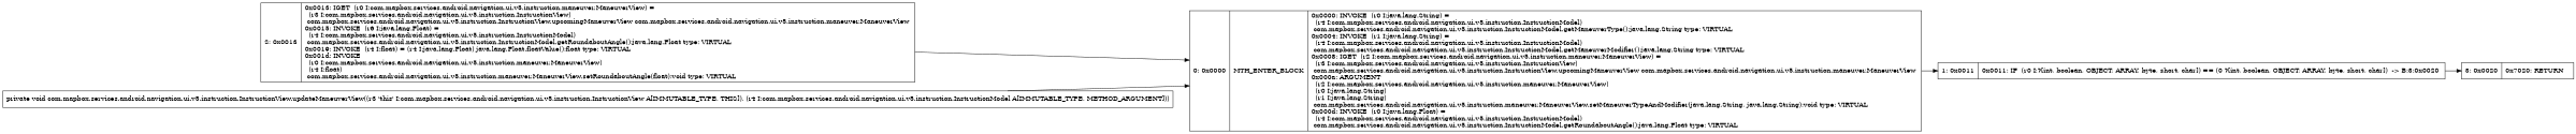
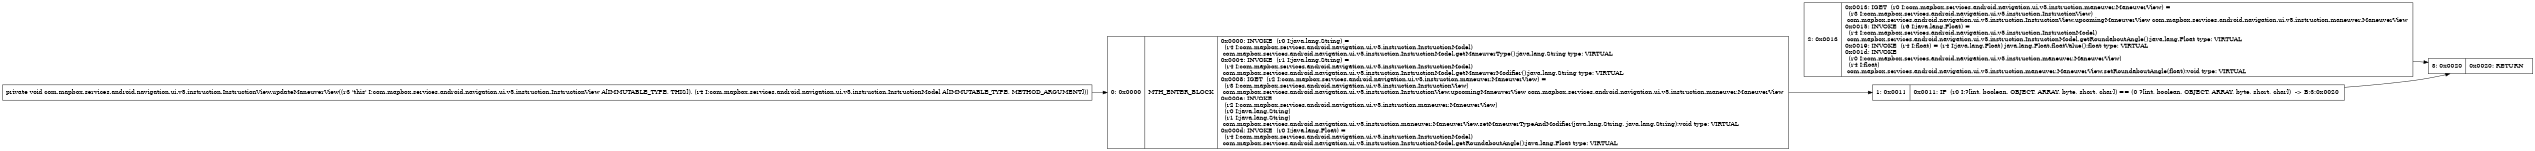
  digraph {
    rankdir=LR
    node [shape=record]
-   n1 [label="{0\:\ 0x0000|MTH_ENTER_BLOCK\l|0x0000: INVOKE  (r0 I:java.lang.String) = \l  (r4 I:com.mapbox.services.android.navigation.ui.v5.instruction.InstructionModel)\l com.mapbox.services.android.navigation.ui.v5.instruction.InstructionModel.getManeuverType():java.lang.String type: VIRTUAL \l0x0004: INVOKE  (r1 I:java.lang.String) = \l  (r4 I:com.mapbox.services.android.navigation.ui.v5.instruction.InstructionModel)\l com.mapbox.services.android.navigation.ui.v5.instruction.InstructionModel.getManeuverModifier():java.lang.String type: VIRTUAL \l0x0008: IGET  (r2 I:com.mapbox.services.android.navigation.ui.v5.instruction.maneuver.ManeuverView) = \l  (r3 I:com.mapbox.services.android.navigation.ui.v5.instruction.InstructionView)\l com.mapbox.services.android.navigation.ui.v5.instruction.InstructionView.upcomingManeuverView com.mapbox.services.android.navigation.ui.v5.instruction.maneuver.ManeuverView \l0x000a: ARGUMENT  \l  (r2 I:com.mapbox.services.android.navigation.ui.v5.instruction.maneuver.ManeuverView)\l  (r0 I:java.lang.String)\l  (r1 I:java.lang.String)\l com.mapbox.services.android.navigation.ui.v5.instruction.maneuver.ManeuverView.setManeuverTypeAndModifier(java.lang.String, java.lang.String):void type: VIRTUAL \l0x000d: INVOKE  (r0 I:java.lang.Float) = \l  (r4 I:com.mapbox.services.android.navigation.ui.v5.instruction.InstructionModel)\l com.mapbox.services.android.navigation.ui.v5.instruction.InstructionModel.getRoundaboutAngle():java.lang.Float type: VIRTUAL \l}"]
+   n1 [label="{0\:\ 0x0000|MTH_ENTER_BLOCK\l|0x0000: INVOKE  (r0 I:java.lang.String) = \l  (r4 I:com.mapbox.services.android.navigation.ui.v5.instruction.InstructionModel)\l com.mapbox.services.android.navigation.ui.v5.instruction.InstructionModel.getManeuverType():java.lang.String type: VIRTUAL \l0x0004: INVOKE  (r1 I:java.lang.String) = \l  (r4 I:com.mapbox.services.android.navigation.ui.v5.instruction.InstructionModel)\l com.mapbox.services.android.navigation.ui.v5.instruction.InstructionModel.getManeuverModifier():java.lang.String type: VIRTUAL \l0x0008: IGET  (r2 I:com.mapbox.services.android.navigation.ui.v5.instruction.maneuver.ManeuverView) = \l  (r3 I:com.mapbox.services.android.navigation.ui.v5.instruction.InstructionView)\l com.mapbox.services.android.navigation.ui.v5.instruction.InstructionView.upcomingManeuverView com.mapbox.services.android.navigation.ui.v5.instruction.maneuver.ManeuverView \l0x000a: INVOKE  \l  (r2 I:com.mapbox.services.android.navigation.ui.v5.instruction.maneuver.ManeuverView)\l  (r0 I:java.lang.String)\l  (r1 I:java.lang.String)\l com.mapbox.services.android.navigation.ui.v5.instruction.maneuver.ManeuverView.setManeuverTypeAndModifier(java.lang.String, java.lang.String):void type: VIRTUAL \l0x000d: INVOKE  (r0 I:java.lang.Float) = \l  (r4 I:com.mapbox.services.android.navigation.ui.v5.instruction.InstructionModel)\l com.mapbox.services.android.navigation.ui.v5.instruction.InstructionModel.getRoundaboutAngle():java.lang.Float type: VIRTUAL \l}"]
    n2 [label="{1\:\ 0x0011|0x0011: IF  (r0 I:?[int, boolean, OBJECT, ARRAY, byte, short, char]) == (0 ?[int, boolean, OBJECT, ARRAY, byte, short, char])  \-\> B:3:0x0020 \l}"]
-   n3 [label="{3\:\ 0x0020|0x7020: RETURN   \l}"]
+   n3 [label="{3\:\ 0x0020|0x0020: RETURN   \l}"]
    n4 [label="{2\:\ 0x0013|0x0013: IGET  (r0 I:com.mapbox.services.android.navigation.ui.v5.instruction.maneuver.ManeuverView) = \l  (r3 I:com.mapbox.services.android.navigation.ui.v5.instruction.InstructionView)\l com.mapbox.services.android.navigation.ui.v5.instruction.InstructionView.upcomingManeuverView com.mapbox.services.android.navigation.ui.v5.instruction.maneuver.ManeuverView \l0x0015: INVOKE  (r6 I:java.lang.Float) = \l  (r4 I:com.mapbox.services.android.navigation.ui.v5.instruction.InstructionModel)\l com.mapbox.services.android.navigation.ui.v5.instruction.InstructionModel.getRoundaboutAngle():java.lang.Float type: VIRTUAL \l0x0019: INVOKE  (r4 I:float) = (r4 I:java.lang.Float) java.lang.Float.floatValue():float type: VIRTUAL \l0x001d: INVOKE  \l  (r0 I:com.mapbox.services.android.navigation.ui.v5.instruction.maneuver.ManeuverView)\l  (r4 I:float)\l com.mapbox.services.android.navigation.ui.v5.instruction.maneuver.ManeuverView.setRoundaboutAngle(float):void type: VIRTUAL \l}"]
    n5 [label="{private void com.mapbox.services.android.navigation.ui.v5.instruction.InstructionView.updateManeuverView((r3 'this' I:com.mapbox.services.android.navigation.ui.v5.instruction.InstructionView A[IMMUTABLE_TYPE, THIS]), (r4 I:com.mapbox.services.android.navigation.ui.v5.instruction.InstructionModel A[IMMUTABLE_TYPE, METHOD_ARGUMENT])) }"]
    n1 -> n2
    n2 -> n3
-   n4 -> n1
+   n4 -> n3
    n5 -> n1
  }
